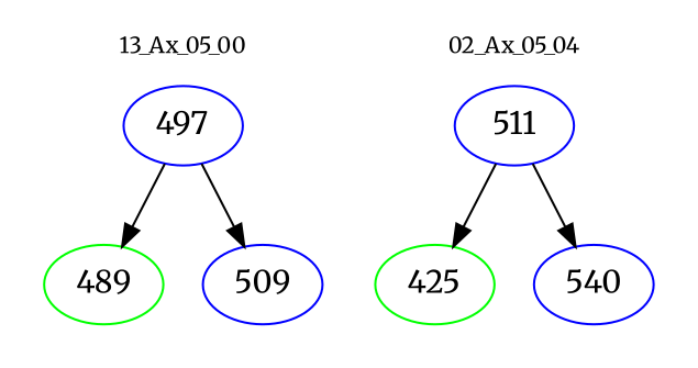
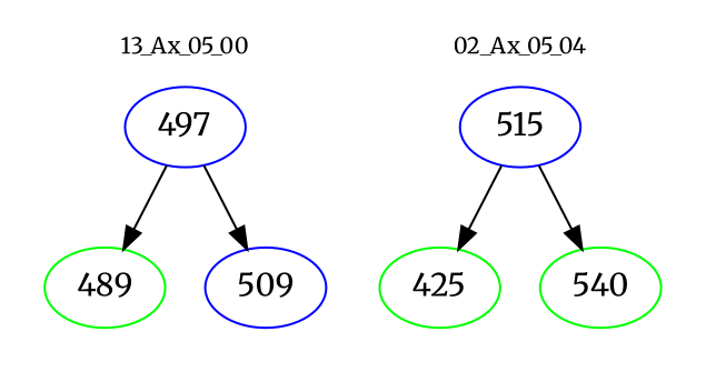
  digraph {
    fontname=Merriweather
    node [color=blue fontname=Merriweather]
    edge [color=black fontname=Merriweather]
    n1 [label=497]
    n2 [color=green label=489]
    n3 [label=509]
-   n4 [label=511]
+   n4 [label=515]
    n5 [color=green label=425]
-   n6 [label=540]
+   n6 [color=green label=540]
    subgraph cluster_1 {
      color=white
      fontsize=10
      label="13_Ax_05_00"
      n1
      n2
      n3
    }
    subgraph cluster_2 {
      color=white
      fontsize=10
      label="02_Ax_05_04"
      n4
      n5
      n6
    }
    n1 -> n2
    n1 -> n3
    n4 -> n5
    n4 -> n6
  }
